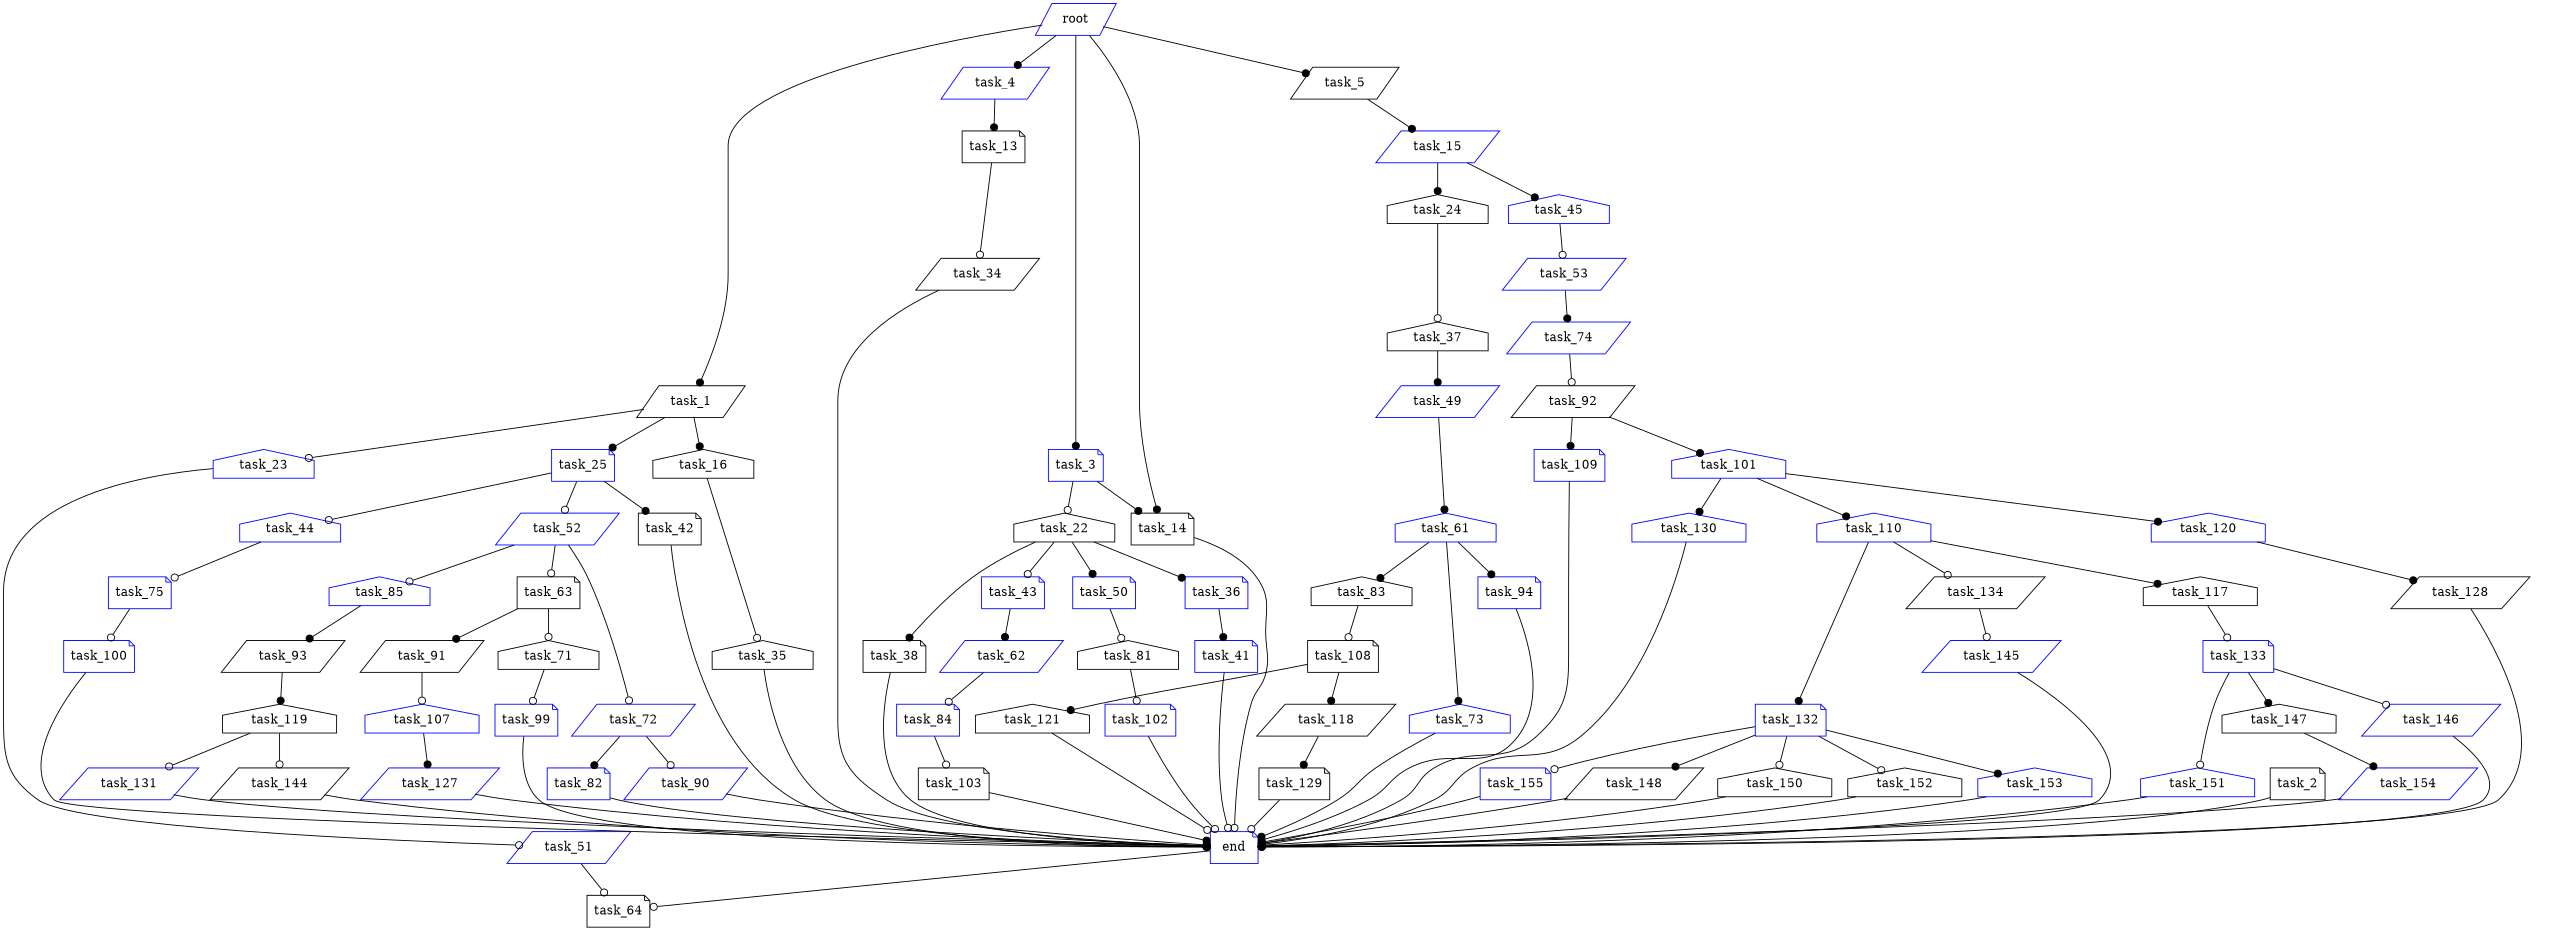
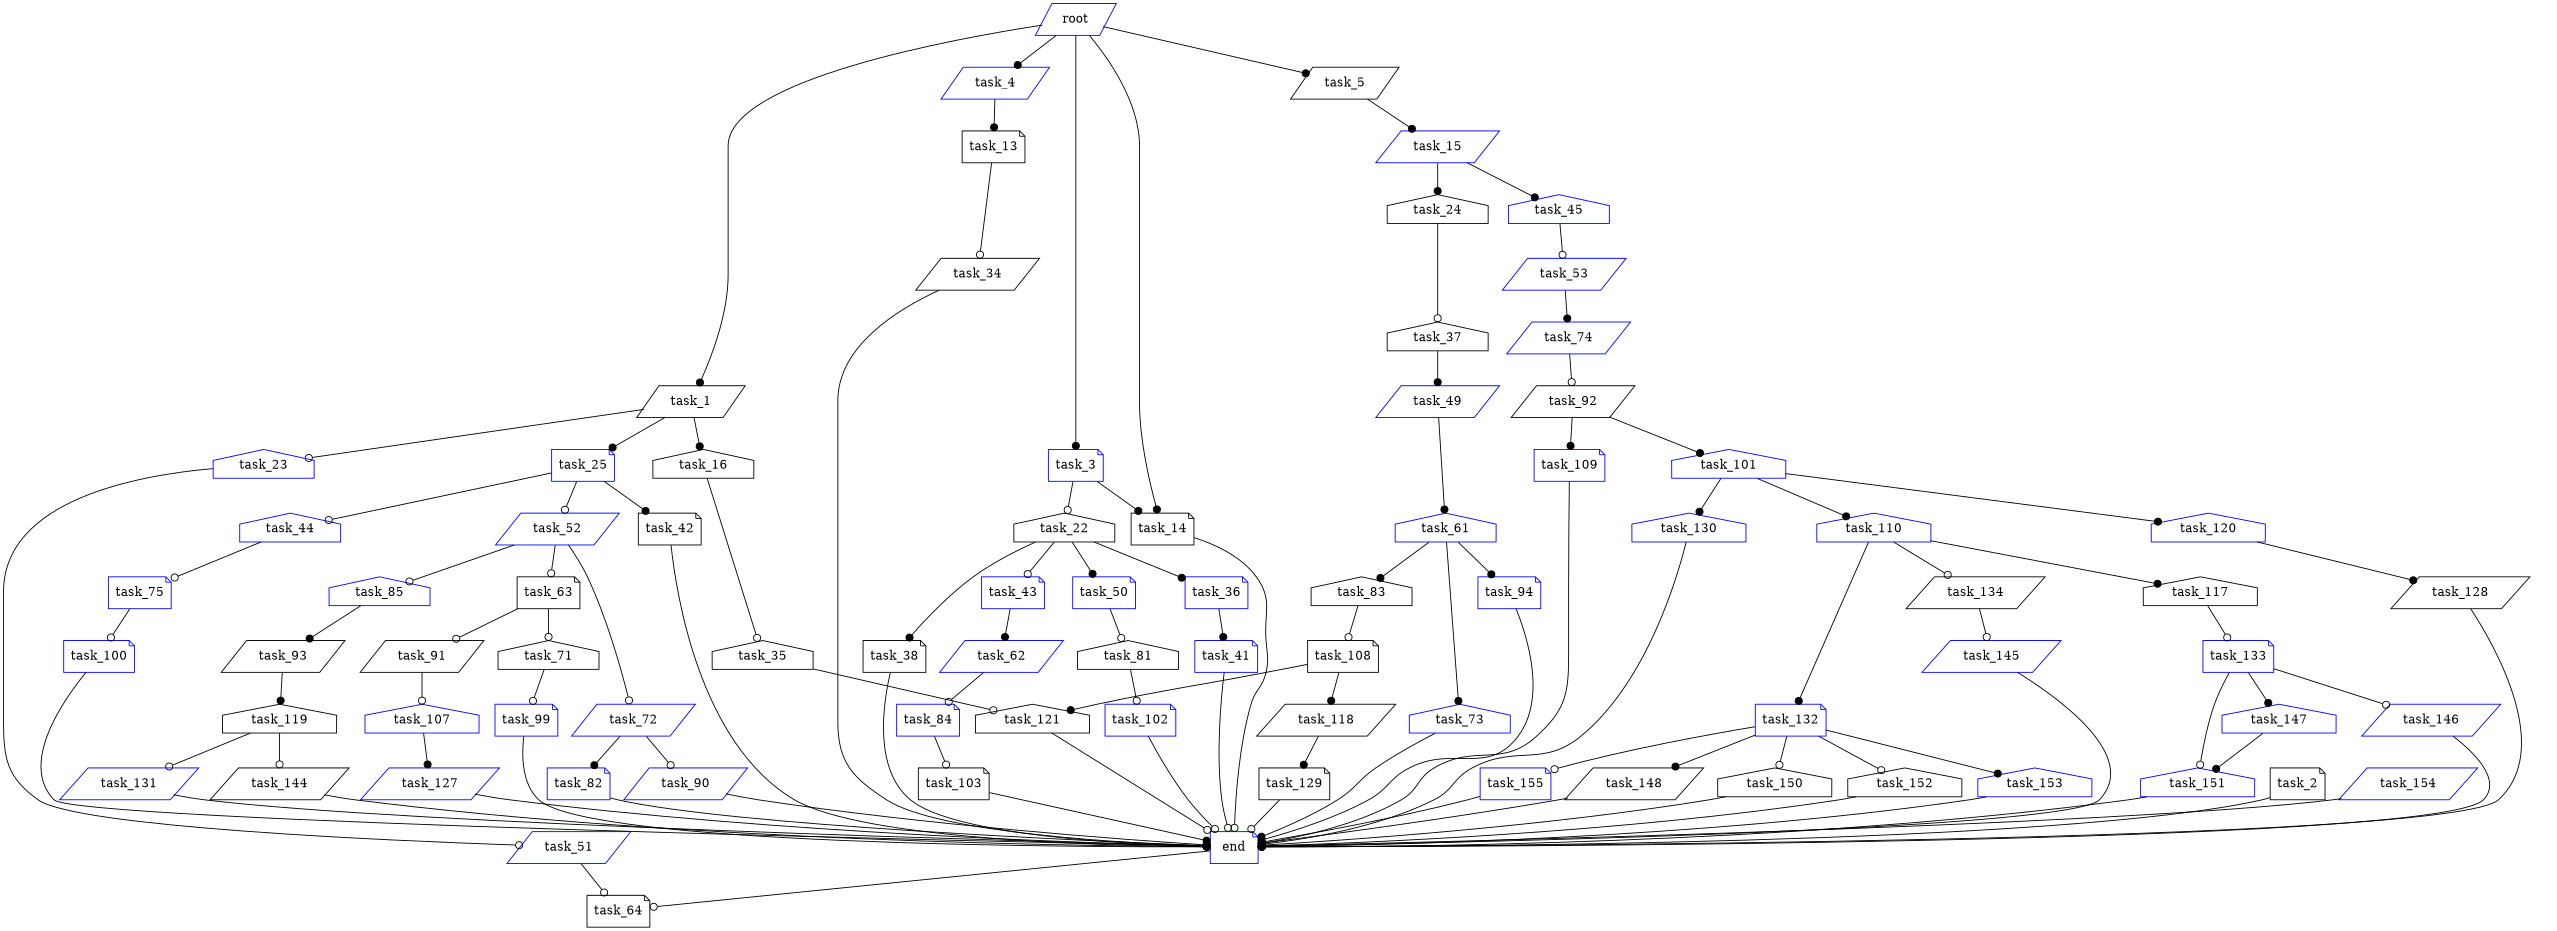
  digraph {
    node [color=blue shape=note]
    edge [arrowhead=odot]
    root [shape=parallelogram]
    task_1 [color=black shape=parallelogram]
    task_3
    task_4 [shape=parallelogram]
    task_5 [color=black shape=parallelogram]
    task_14 [color=black]
    task_16 [color=black shape=house]
    n8 [label=task_25]
    task_23 [shape=house]
    task_2 [color=black]
    end
    task_22 [color=black shape=house]
    task_13 [color=black]
    task_15 [shape=parallelogram]
    task_35 [color=black shape=house]
    task_42 [color=black]
    task_44 [shape=house]
    task_52 [shape=parallelogram]
    task_51 [shape=parallelogram]
    task_64 [color=black]
    task_36
    task_38 [color=black]
    task_43
    task_50
    task_34 [color=black shape=parallelogram]
    task_24 [color=black shape=house]
    task_45 [shape=house]
    task_37 [color=black shape=house]
    task_53 [shape=parallelogram]
    task_75
    task_63 [color=black]
    task_72 [shape=parallelogram]
    task_85 [shape=house]
    task_41
    task_62 [shape=parallelogram]
    task_81 [color=black shape=house]
    task_49 [shape=parallelogram]
    task_61 [shape=house]
    task_84
    task_100
    task_74 [shape=parallelogram]
    task_73 [shape=house]
    task_83 [color=black shape=house]
    task_94
    task_102
    task_71 [color=black shape=house]
    task_91 [color=black shape=parallelogram]
    task_82
    task_90 [shape=parallelogram]
    task_93 [color=black shape=parallelogram]
    task_92 [color=black shape=parallelogram]
    task_108 [color=black]
    task_103 [color=black]
    task_99
    task_107 [shape=house]
    task_101 [shape=house]
    task_109
    task_118 [color=black shape=parallelogram]
    task_121 [color=black shape=house]
    task_119 [color=black shape=house]
    task_127 [shape=parallelogram]
    task_110 [shape=house]
    task_120 [shape=house]
    task_130 [shape=house]
    task_131 [shape=parallelogram]
    task_144 [color=black shape=parallelogram]
    task_117 [color=black shape=house]
    task_132
    task_134 [color=black shape=parallelogram]
    task_128 [color=black shape=parallelogram]
    task_129 [color=black]
    task_133
    task_148 [color=black shape=parallelogram]
    task_150 [color=black shape=house]
    task_152 [color=black shape=house]
    task_153 [shape=house]
    task_155
    task_145 [shape=parallelogram]
    task_146 [shape=parallelogram]
-   task_147 [color=black shape=house]
+   task_147 [shape=house]
    task_151 [shape=house]
    task_154 [shape=parallelogram]
    root -> task_1 [arrowhead=dot]
    root -> task_3 [arrowhead=dot]
    root -> task_4 [arrowhead=dot]
    root -> task_5 [arrowhead=dot]
    root -> task_14 [arrowhead=dot]
    task_1 -> task_16 [arrowhead=dot]
    task_1 -> n8 [arrowhead=dot]
    task_1 -> task_23
    task_3 -> task_14 [arrowhead=dot]
    task_3 -> task_22
    task_4 -> task_13 [arrowhead=dot]
    task_5 -> task_15 [arrowhead=dot]
    task_14 -> end
    task_16 -> task_35
    n8 -> task_42 [arrowhead=dot]
    n8 -> task_44
    n8 -> task_52
    task_23 -> task_51
    task_2 -> end [arrowhead=dot]
    end -> task_64
    task_22 -> task_36 [arrowhead=dot]
    task_22 -> task_38 [arrowhead=dot]
    task_22 -> task_43
    task_22 -> task_50 [arrowhead=dot]
    task_13 -> task_34
    task_15 -> task_24 [arrowhead=dot]
    task_15 -> task_45 [arrowhead=dot]
-   task_35 -> end
+   task_35 -> task_121
    task_42 -> end
    task_44 -> task_75
    task_52 -> task_63
    task_52 -> task_72
    task_52 -> task_85
    task_51 -> task_64
    task_36 -> task_41 [arrowhead=dot]
    task_38 -> end [arrowhead=dot]
    task_43 -> task_62 [arrowhead=dot]
    task_50 -> task_81
    task_34 -> end
    task_24 -> task_37
    task_45 -> task_53
    task_37 -> task_49 [arrowhead=dot]
    task_53 -> task_74 [arrowhead=dot]
    task_75 -> task_100
    task_63 -> task_71
-   task_63 -> task_91 [arrowhead=dot]
+   task_63 -> task_91
    task_72 -> task_82 [arrowhead=dot]
    task_72 -> task_90
    task_85 -> task_93 [arrowhead=dot]
    task_41 -> end
    task_62 -> task_84
    task_81 -> task_102
    task_49 -> task_61 [arrowhead=dot]
    task_61 -> task_73 [arrowhead=dot]
    task_61 -> task_83 [arrowhead=dot]
    task_61 -> task_94 [arrowhead=dot]
    task_84 -> task_103
    task_100 -> end
    task_74 -> task_92
    task_73 -> end [arrowhead=dot]
    task_83 -> task_108
    task_94 -> end
    task_102 -> end
    task_71 -> task_99
    task_91 -> task_107
    task_82 -> end [arrowhead=dot]
    task_90 -> end
    task_93 -> task_119 [arrowhead=dot]
    task_92 -> task_101 [arrowhead=dot]
    task_92 -> task_109 [arrowhead=dot]
    task_108 -> task_118 [arrowhead=dot]
    task_108 -> task_121 [arrowhead=dot]
    task_103 -> end [arrowhead=dot]
    task_99 -> end [arrowhead=dot]
    task_107 -> task_127 [arrowhead=dot]
    task_101 -> task_110 [arrowhead=dot]
    task_101 -> task_120 [arrowhead=dot]
    task_101 -> task_130 [arrowhead=dot]
    task_109 -> end [arrowhead=dot]
    task_118 -> task_129 [arrowhead=dot]
    task_121 -> end
    task_119 -> task_131
    task_119 -> task_144
    task_127 -> end [arrowhead=dot]
    task_110 -> task_117 [arrowhead=dot]
    task_110 -> task_132 [arrowhead=dot]
    task_110 -> task_134
    task_120 -> task_128 [arrowhead=dot]
    task_130 -> end
    task_131 -> end
    task_144 -> end
    task_117 -> task_133
    task_132 -> task_148 [arrowhead=dot]
    task_132 -> task_150
    task_132 -> task_152
    task_132 -> task_153 [arrowhead=dot]
    task_132 -> task_155
    task_134 -> task_145
    task_128 -> end [arrowhead=dot]
    task_129 -> end
    task_133 -> task_146
    task_133 -> task_147 [arrowhead=dot]
    task_133 -> task_151
    task_148 -> end
    task_150 -> end [arrowhead=dot]
    task_152 -> end
    task_153 -> end [arrowhead=dot]
    task_155 -> end
    task_145 -> end [arrowhead=dot]
    task_146 -> end
-   task_147 -> task_154 [arrowhead=dot]
+   task_147 -> task_151 [arrowhead=dot]
    task_151 -> end
    task_154 -> end
  }
